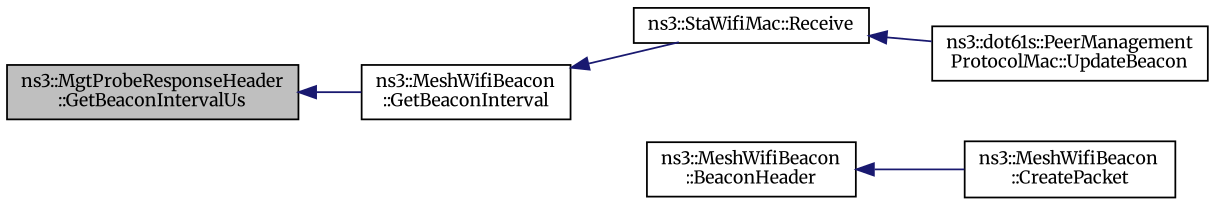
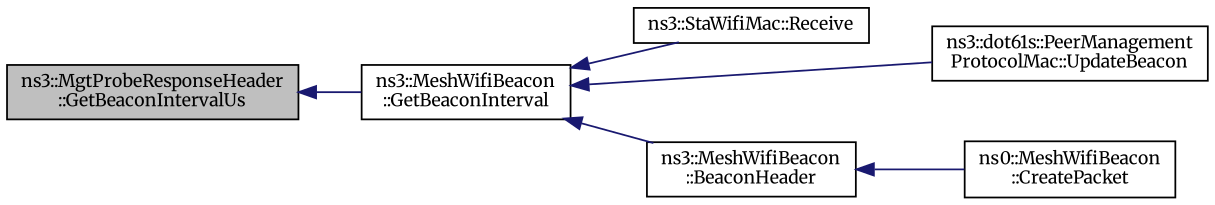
  digraph {
    fontname=Merriweather
    rankdir=LR
    node [color=black fillcolor=white fontname=Merriweather fontsize=10 shape=record style=filled]
    edge [color=midnightblue dir=back fontname=Merriweather fontsize=10 labelfontname=Helvetica labelfontsize=10 style=solid]
    n1 [fillcolor=grey75 fontcolor=black height=0.2 label="ns3::MgtProbeResponseHeader\l::GetBeaconIntervalUs" width=0.4]
    n2 [height=0.2 label="ns3::MeshWifiBeacon\l::GetBeaconInterval" width=0.4]
    n3 [height=0.2 label="ns3::StaWifiMac::Receive" width=0.4]
    n4 [height=0.2 label="ns3::dot61s::PeerManagement\lProtocolMac::UpdateBeacon" width=0.4]
    n5 [height=0.2 label="ns3::MeshWifiBeacon\l::BeaconHeader" width=0.4]
-   n6 [height=0.2 label="ns3::MeshWifiBeacon\l::CreatePacket" width=0.4]
+   n6 [height=0.2 label="ns0::MeshWifiBeacon\l::CreatePacket" width=0.4]
    n1 -> n2
    n2 -> n3
-   n3 -> n4
+   n2 -> n4
+   n2 -> n5
    n5 -> n6
  }
